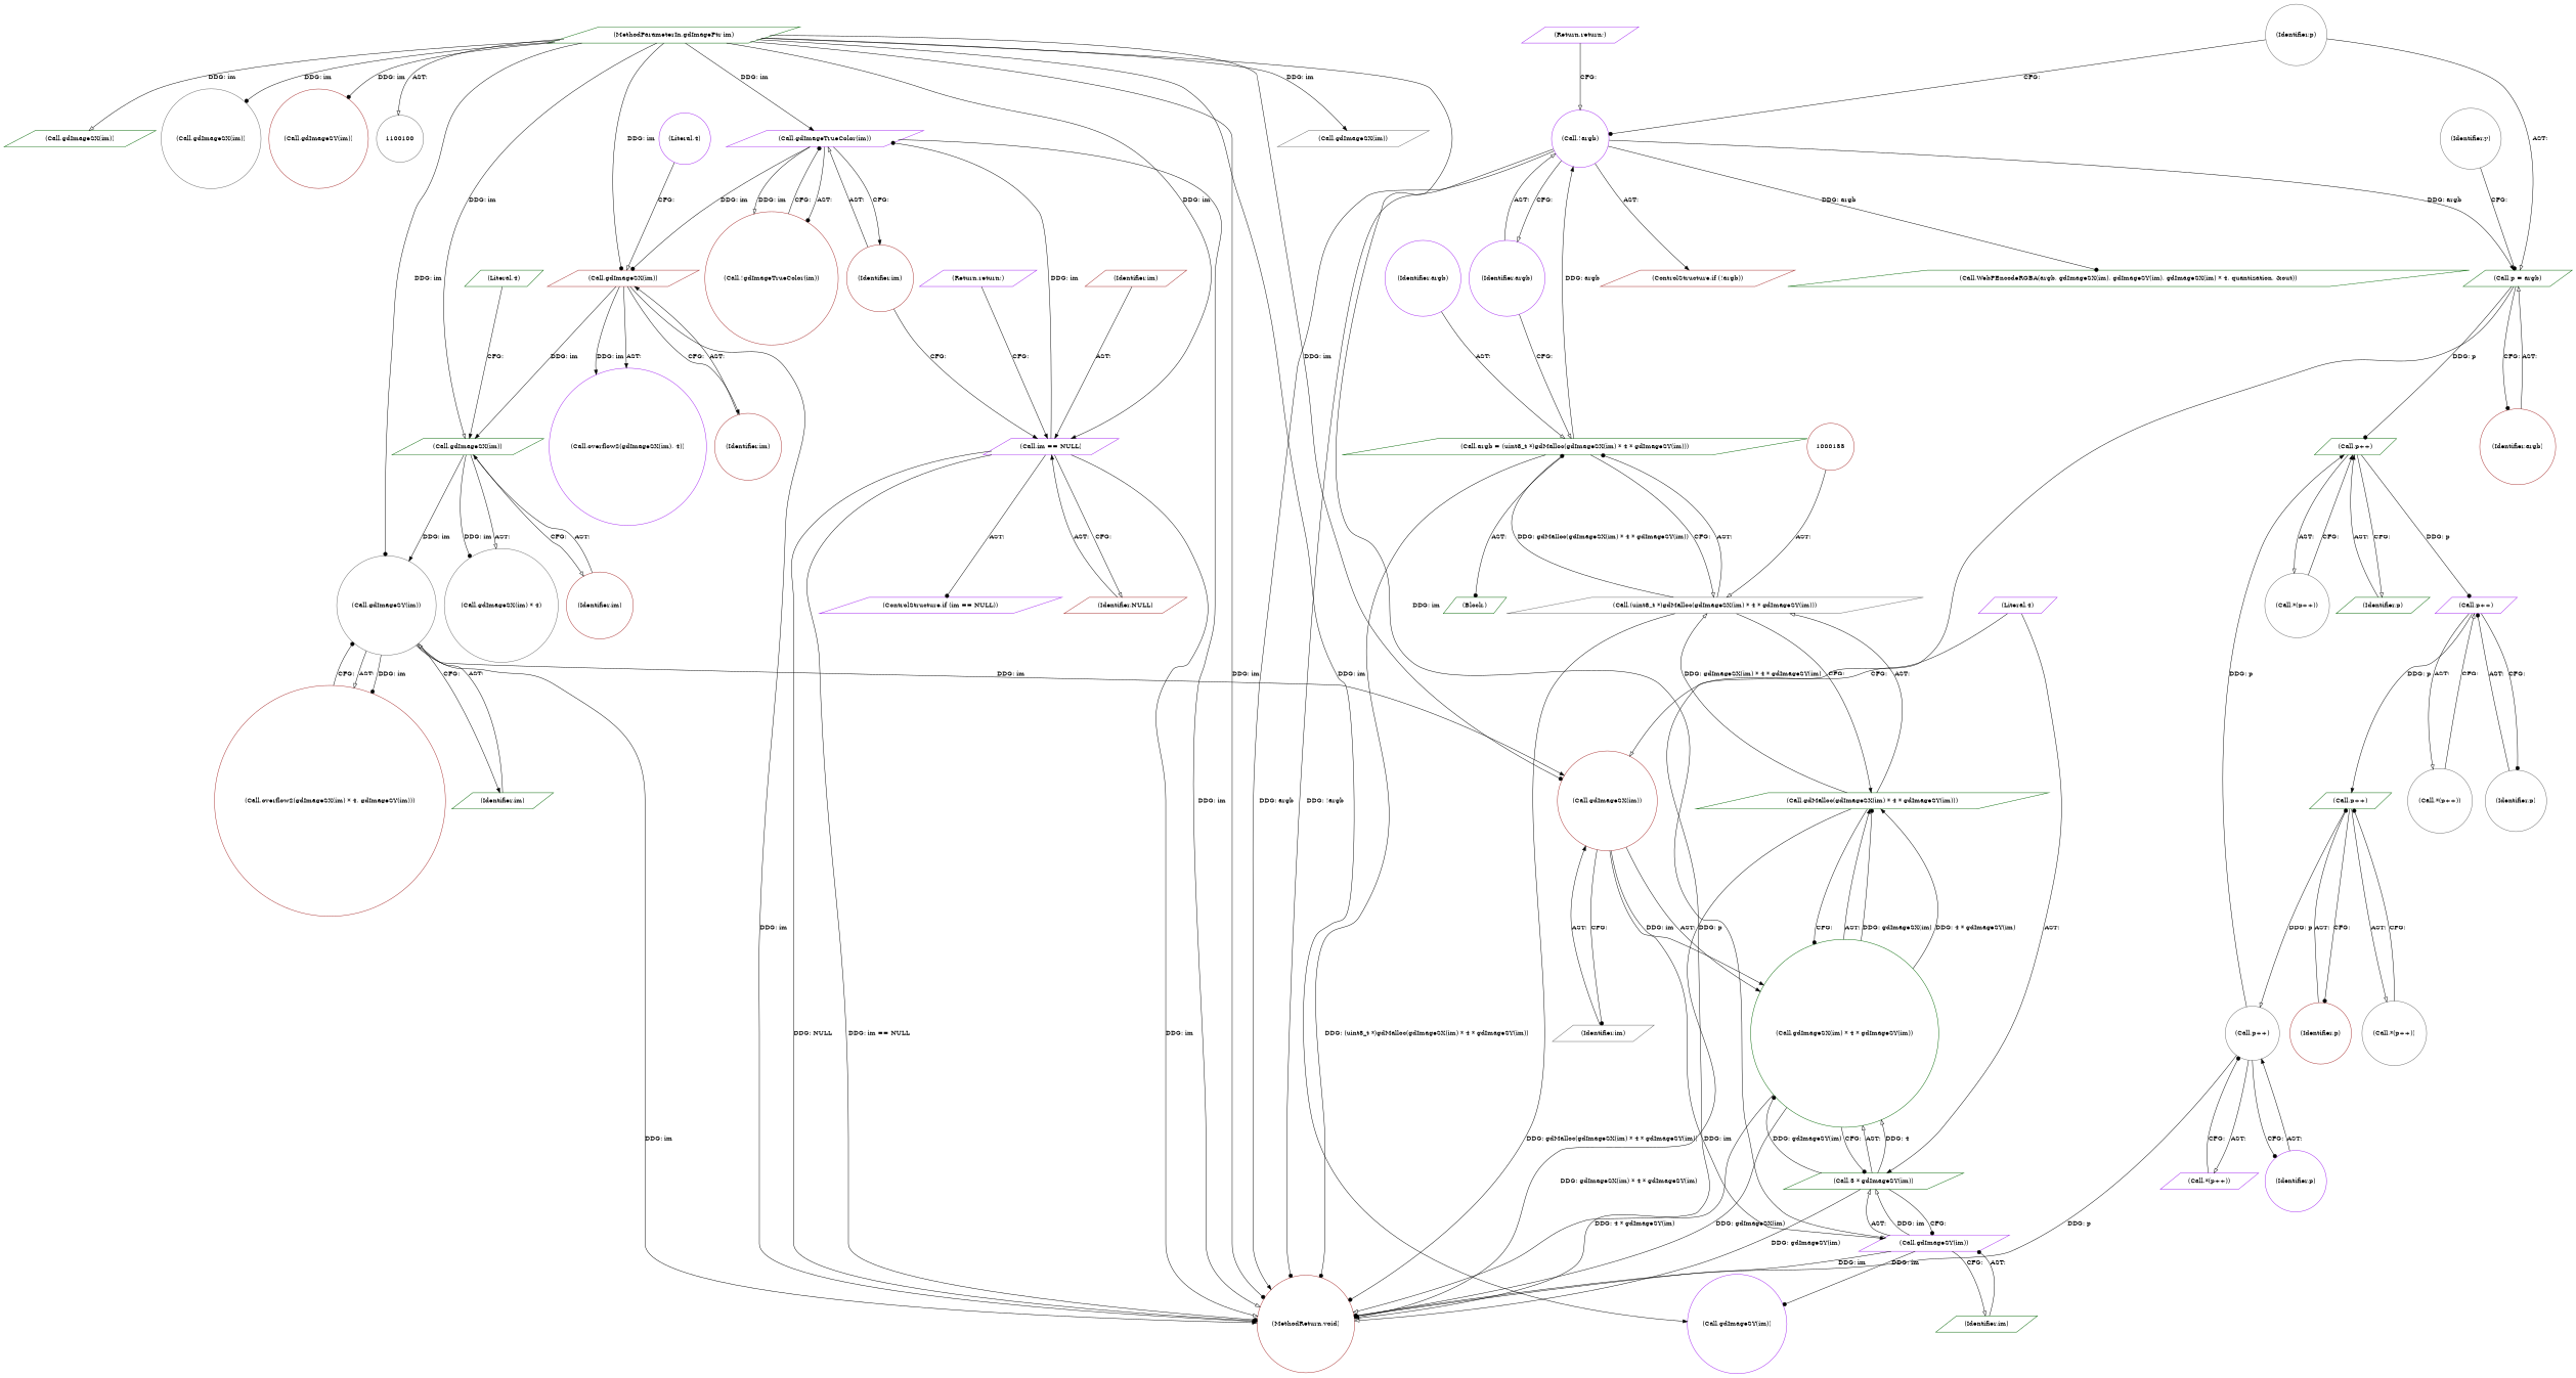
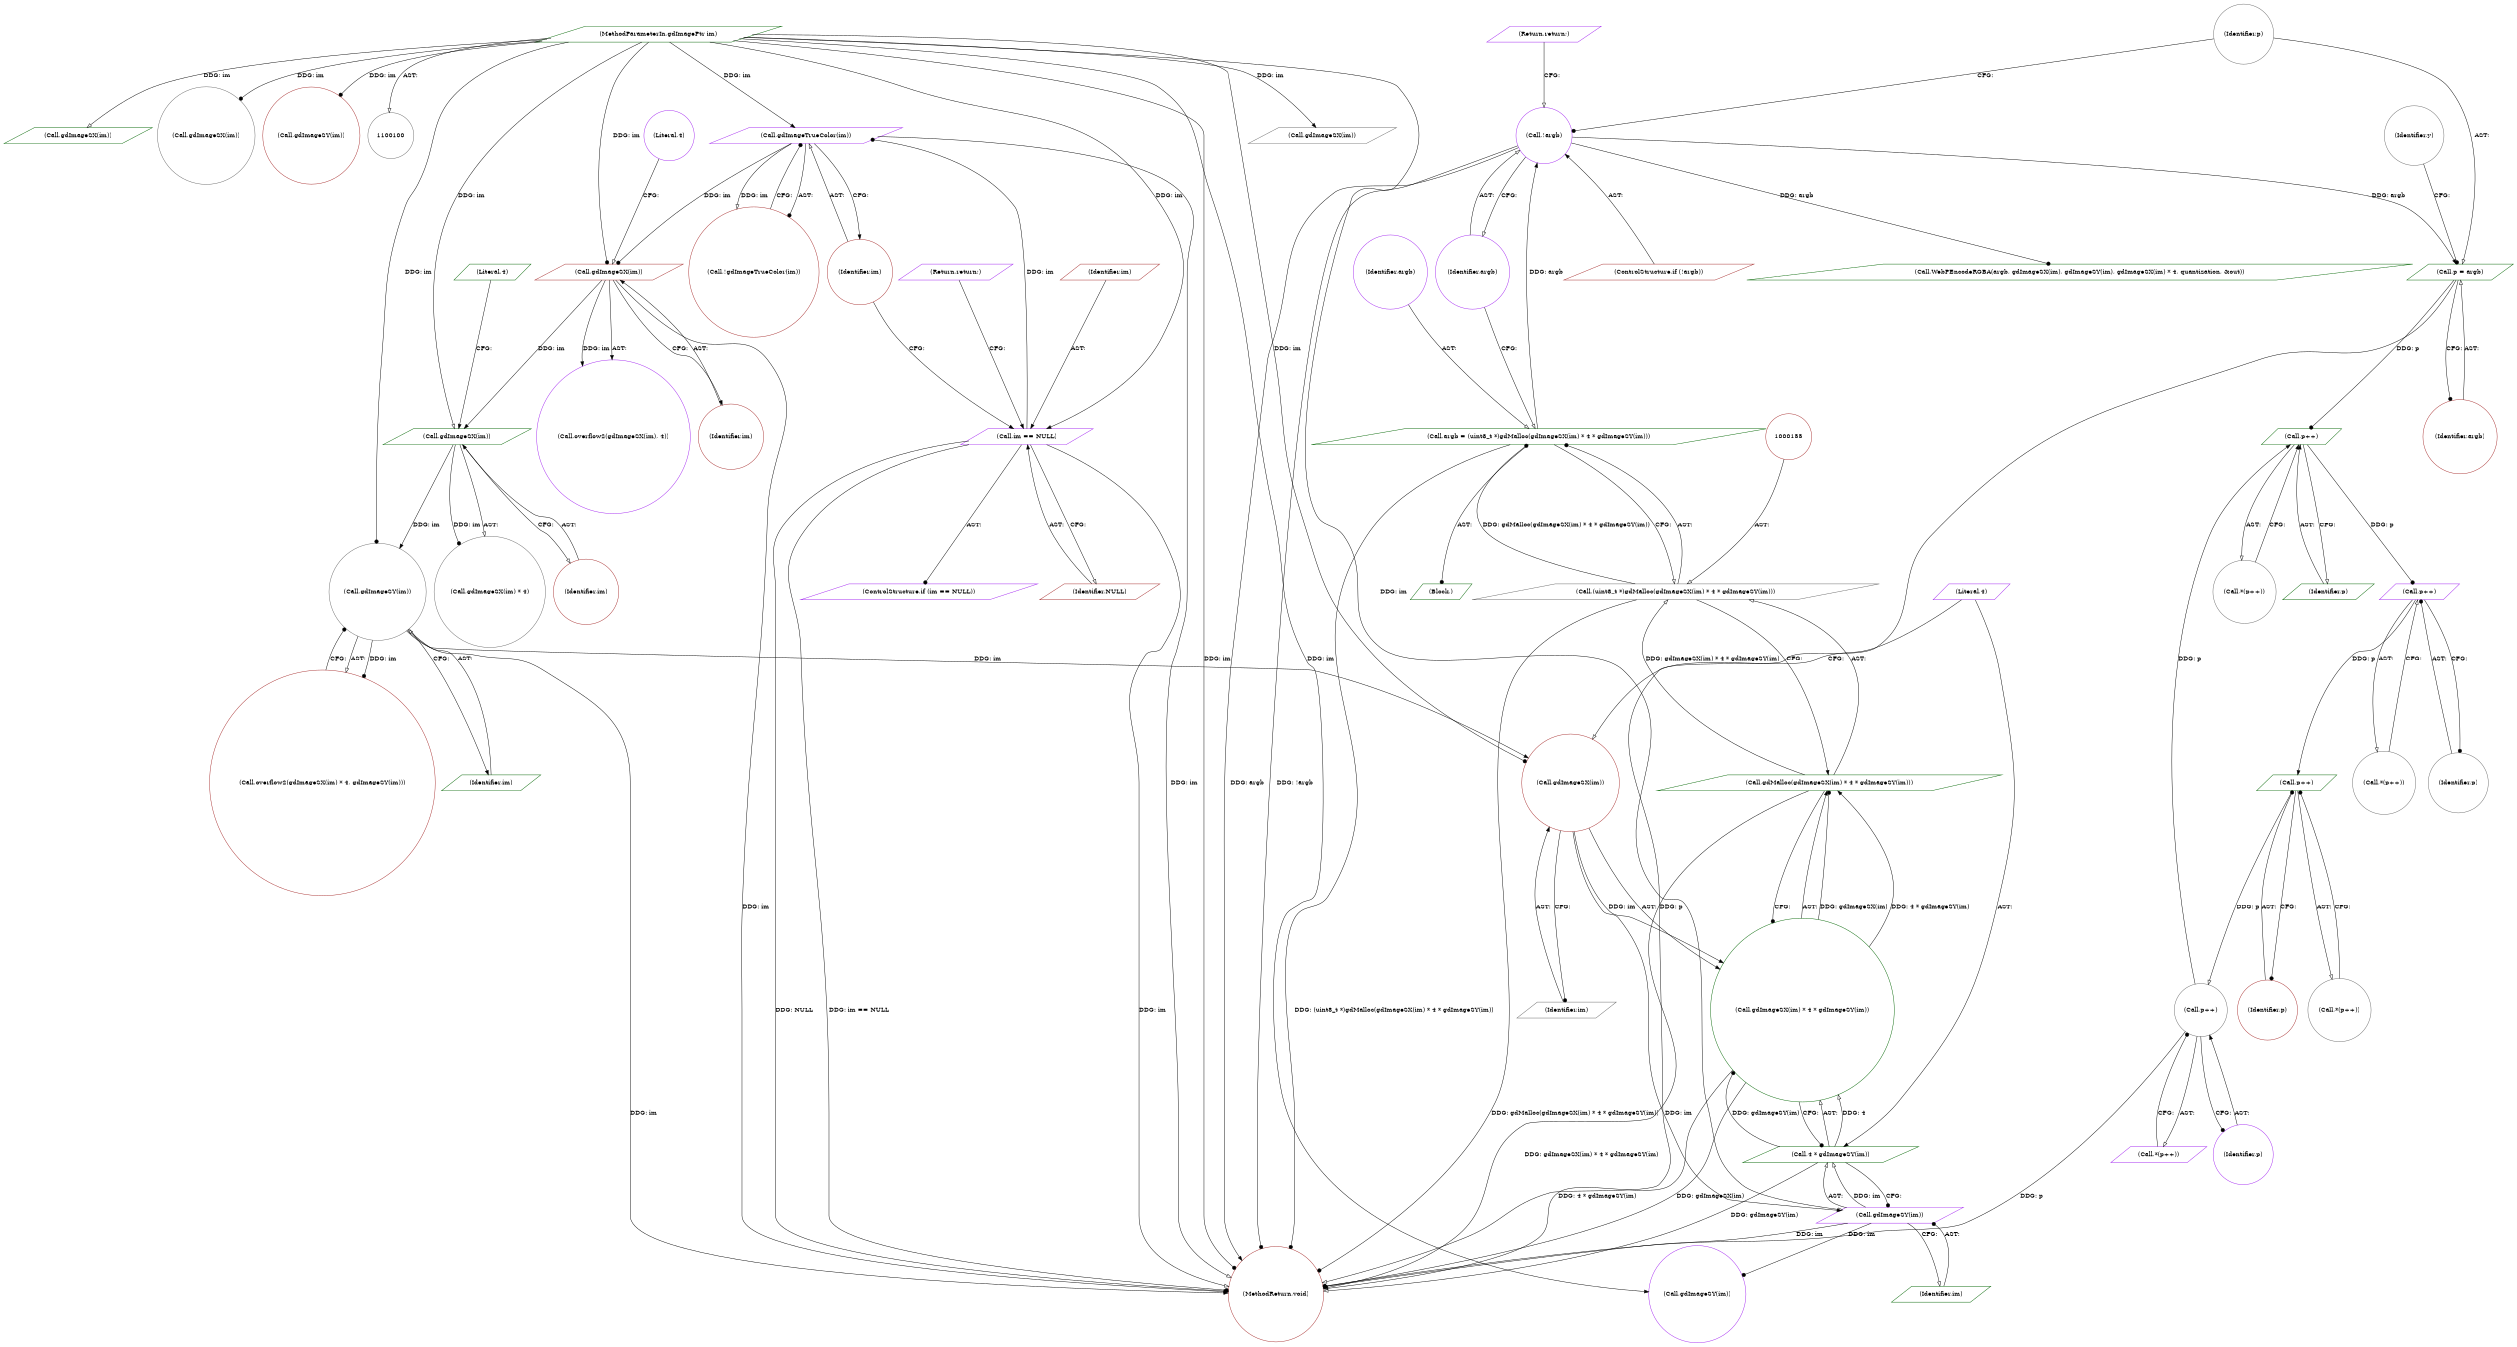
  digraph {
    node [color=darkgreen shape=parallelogram]
    edge [arrowhead=dot]
    n1 [label="(Call,p++)"]
    n2 [color=purple label="(Call,p++)"]
    n3 [label="(Identifier,p)"]
    n4 [color=gray40 label="(Call,*(p++))" shape=circle]
    n5 [label="(Call,p++)"]
    n6 [color=gray40 label="(Identifier,p)" shape=circle]
    n7 [color=gray40 label="(Call,*(p++))" shape=circle]
    n8 [color=gray40 label="(Call,p++)" shape=circle]
    n9 [color=purple label="(Identifier,p)" shape=circle]
    n10 [color=purple label="(Call,*(p++))"]
    n11 [color=brown label="(MethodReturn,void)" shape=circle]
    n12 [color=brown label="(Identifier,p)" shape=circle]
    n13 [color=gray40 label="(Call,*(p++))" shape=circle]
    n14 [label="(Call,p = argb)"]
    n15 [color=brown label="(Identifier,argb)" shape=circle]
    n16 [label="(Block,)"]
    n17 [color=purple label="(Call,!argb)" shape=circle]
    n18 [color=purple label="(Identifier,argb)" shape=circle]
    n19 [color=brown label="(ControlStructure,if (!argb))"]
    n20 [label="(Call,WebPEncodeRGBA(argb, gdImageSX(im), gdImageSY(im), gdImageSX(im) * 4, quantization, &out))"]
    n21 [label="(Call,argb = (uint8_t *)gdMalloc(gdImageSX(im) * 4 * gdImageSY(im)))"]
    n22 [color=gray40 label="(Call,(uint8_t *)gdMalloc(gdImageSX(im) * 4 * gdImageSY(im)))"]
    n23 [label="(Call,gdMalloc(gdImageSX(im) * 4 * gdImageSY(im)))"]
    n24 [label="(Call,gdImageSX(im) * 4 * gdImageSY(im))" shape=circle]
-   n25 [label="(Call,5 * gdImageSY(im))"]
+   n25 [label="(Call,4 * gdImageSY(im))"]
    n26 [color=purple label="(Call,gdImageSY(im))"]
    n27 [color=brown label="(Call,gdImageSX(im))" shape=circle]
    n28 [color=gray40 label="(Identifier,im)"]
    n29 [color=purple label="(Call,gdImageSY(im))" shape=circle]
    n30 [label="(Identifier,im)"]
    n31 [color=gray40 label="(Call,gdImageSY(im))" shape=circle]
    n32 [color=brown label="(Call,overflow2(gdImageSX(im) * 4, gdImageSY(im)))" shape=circle]
    n33 [label="(Identifier,im)"]
    n34 [label="(Call,gdImageSX(im))"]
    n35 [color=brown label="(Identifier,im)" shape=circle]
    n36 [color=gray40 label="(Call,gdImageSX(im) * 4)" shape=circle]
    n37 [color=brown label="(Call,gdImageSX(im))"]
    n38 [color=brown label="(Identifier,im)" shape=circle]
    n39 [color=purple label="(Call,overflow2(gdImageSX(im), 4))" shape=circle]
    n40 [color=purple label="(Call,gdImageTrueColor(im))"]
    n41 [color=brown label="(Identifier,im)" shape=circle]
    n42 [color=brown label="(Call,!gdImageTrueColor(im))" shape=circle]
    n43 [color=purple label="(Call,im == NULL)"]
    n44 [color=purple label="(ControlStructure,if (im == NULL))"]
    n45 [color=brown label="(Identifier,NULL)"]
    n46 [label="(MethodParameterIn,gdImagePtr im)"]
    n47 [color=gray40 label="(Call,gdImageSX(im))"]
    n48 [label="(Call,gdImageSX(im))"]
    n49 [color=gray40 label="(Call,gdImageSX(im))" shape=circle]
    n50 [color=brown label="(Call,gdImageSY(im))" shape=circle]
    n51 [color=gray40 label=1100100 shape=circle]
    n52 [color=purple label="(Return,return;)"]
    n53 [color=purple label="(Literal,4)"]
    n54 [color=gray40 label="(Identifier,p)" shape=circle]
    n55 [color=purple label="(Return,return;)"]
    n56 [color=gray40 label="(Identifier,y)" shape=circle]
    n57 [color=brown label="(Identifier,im)"]
    n58 [color=purple label="(Identifier,argb)" shape=circle]
    n59 [label="(Literal,4)"]
    n60 [color=purple label="(Literal,4)" shape=circle]
    1000155 [color=brown shape=circle]
    n1 -> n2 [label="DDG: p"]
    n1 -> n3 [arrowhead=onormal label="CFG: "]
    n1 -> n4 [arrowhead=onormal label="AST: "]
    n2 -> n5 [arrowhead=normal label="DDG: p"]
    n2 -> n6 [label="CFG: "]
    n2 -> n7 [arrowhead=onormal label="AST: "]
    n3 -> n1 [arrowhead=normal label="AST: "]
    n4 -> n1 [arrowhead=normal label="CFG: "]
    n5 -> n8 [arrowhead=onormal label="DDG: p"]
    n5 -> n12 [label="CFG: "]
    n5 -> n13 [arrowhead=onormal label="AST: "]
    n6 -> n2 [label="AST: "]
    n7 -> n2 [arrowhead=onormal label="CFG: "]
    n8 -> n1 [arrowhead=normal label="DDG: p"]
    n8 -> n9 [label="CFG: "]
    n8 -> n10 [arrowhead=onormal label="AST: "]
    n8 -> n11 [label="DDG: p"]
    n9 -> n8 [arrowhead=normal label="AST: "]
    n10 -> n8 [label="CFG: "]
    n12 -> n5 [label="AST: "]
    n13 -> n5 [label="CFG: "]
    n14 -> n1 [label="DDG: p"]
    n14 -> n11 [arrowhead=onormal label="DDG: p"]
    n14 -> n15 [label="CFG: "]
    n15 -> n14 [arrowhead=onormal label="AST: "]
    n17 -> n11 [arrowhead=normal label="DDG: argb"]
    n17 -> n11 [label="DDG: !argb"]
    n17 -> n14 [arrowhead=normal label="DDG: argb"]
    n17 -> n18 [arrowhead=onormal label="CFG: "]
-   n17 -> n19 [arrowhead=normal label="AST: "]
+   n19 -> n17 [arrowhead=normal label="AST: "]
    n17 -> n20 [label="DDG: argb"]
    n18 -> n17 [arrowhead=onormal label="AST: "]
    n18 -> n21 [arrowhead=onormal label="CFG: "]
    n21 -> n11 [label="DDG: (uint8_t *)gdMalloc(gdImageSX(im) * 4 * gdImageSY(im))"]
    n21 -> n16 [label="AST: "]
    n21 -> n17 [arrowhead=normal label="DDG: argb"]
    n21 -> n22 [arrowhead=onormal label="CFG: "]
    n22 -> n11 [label="DDG: gdMalloc(gdImageSX(im) * 4 * gdImageSY(im))"]
    n22 -> n21 [label="AST: "]
    n22 -> n21 [label="DDG: gdMalloc(gdImageSX(im) * 4 * gdImageSY(im))"]
    n22 -> n23 [arrowhead=normal label="CFG: "]
    n23 -> n11 [arrowhead=normal label="DDG: gdImageSX(im) * 4 * gdImageSY(im)"]
    n23 -> n22 [arrowhead=onormal label="AST: "]
    n23 -> n22 [arrowhead=onormal label="DDG: gdImageSX(im) * 4 * gdImageSY(im)"]
    n23 -> n24 [label="CFG: "]
    n24 -> n11 [arrowhead=onormal label="DDG: 4 * gdImageSY(im)"]
    n24 -> n11 [label="DDG: gdImageSX(im)"]
    n24 -> n23 [arrowhead=normal label="AST: "]
    n24 -> n23 [label="DDG: gdImageSX(im)"]
    n24 -> n23 [arrowhead=normal label="DDG: 4 * gdImageSY(im)"]
    n24 -> n25 [label="CFG: "]
    n25 -> n11 [arrowhead=onormal label="DDG: gdImageSY(im)"]
    n25 -> n24 [arrowhead=onormal label="AST: "]
    n25 -> n24 [arrowhead=onormal label="DDG: 4"]
    n25 -> n24 [label="DDG: gdImageSY(im)"]
    n25 -> n26 [label="CFG: "]
    n26 -> n11 [label="DDG: im"]
    n26 -> n25 [arrowhead=onormal label="AST: "]
    n26 -> n25 [arrowhead=onormal label="DDG: im"]
    n26 -> n29 [label="DDG: im"]
    n26 -> n30 [arrowhead=onormal label="CFG: "]
    n27 -> n24 [arrowhead=normal label="AST: "]
    n27 -> n24 [arrowhead=normal label="DDG: im"]
    n27 -> n26 [arrowhead=normal label="DDG: im"]
    n27 -> n28 [label="CFG: "]
    n28 -> n27 [arrowhead=normal label="AST: "]
    n30 -> n26 [label="AST: "]
    n31 -> n11 [arrowhead=normal label="DDG: im"]
    n31 -> n27 [arrowhead=normal label="DDG: im"]
    n31 -> n32 [arrowhead=onormal label="AST: "]
    n31 -> n32 [label="DDG: im"]
    n31 -> n33 [arrowhead=normal label="CFG: "]
    n32 -> n31 [label="CFG: "]
    n33 -> n31 [arrowhead=onormal label="AST: "]
    n34 -> n31 [arrowhead=normal label="DDG: im"]
    n34 -> n35 [arrowhead=onormal label="CFG: "]
    n34 -> n36 [arrowhead=onormal label="AST: "]
    n34 -> n36 [label="DDG: im"]
    n35 -> n34 [arrowhead=normal label="AST: "]
    n37 -> n11 [arrowhead=normal label="DDG: im"]
    n37 -> n34 [arrowhead=normal label="DDG: im"]
    n37 -> n38 [arrowhead=normal label="CFG: "]
    n37 -> n39 [arrowhead=normal label="AST: "]
    n37 -> n39 [arrowhead=normal label="DDG: im"]
    n38 -> n37 [arrowhead=normal label="AST: "]
    n40 -> n11 [arrowhead=onormal label="DDG: im"]
    n40 -> n37 [label="DDG: im"]
    n40 -> n41 [arrowhead=normal label="CFG: "]
    n40 -> n42 [label="AST: "]
    n40 -> n42 [arrowhead=onormal label="DDG: im"]
    n41 -> n40 [arrowhead=onormal label="AST: "]
    n41 -> n43 [arrowhead=normal label="CFG: "]
    n42 -> n40 [label="CFG: "]
    n43 -> n11 [arrowhead=normal label="DDG: NULL"]
    n43 -> n11 [label="DDG: im == NULL"]
    n43 -> n11 [arrowhead=onormal label="DDG: im"]
    n43 -> n40 [label="DDG: im"]
    n43 -> n44 [label="AST: "]
    n43 -> n45 [arrowhead=onormal label="CFG: "]
    n45 -> n43 [arrowhead=normal label="AST: "]
    n46 -> n11 [label="DDG: im"]
    n46 -> n26 [arrowhead=onormal label="DDG: im"]
    n46 -> n27 [label="DDG: im"]
    n46 -> n29 [arrowhead=normal label="DDG: im"]
    n46 -> n31 [label="DDG: im"]
    n46 -> n34 [arrowhead=onormal label="DDG: im"]
    n46 -> n37 [label="DDG: im"]
    n46 -> n40 [arrowhead=normal label="DDG: im"]
    n46 -> n43 [arrowhead=normal label="DDG: im"]
    n46 -> n47 [arrowhead=normal label="DDG: im"]
    n46 -> n48 [arrowhead=onormal label="DDG: im"]
    n46 -> n49 [label="DDG: im"]
    n46 -> n50 [label="DDG: im"]
    n46 -> n51 [arrowhead=onormal label="AST: "]
    n52 -> n43 [arrowhead=normal label="CFG: "]
    n53 -> n25 [arrowhead=normal label="AST: "]
    n53 -> n27 [arrowhead=onormal label="CFG: "]
    n54 -> n14 [arrowhead=onormal label="AST: "]
    n54 -> n17 [label="CFG: "]
    n55 -> n17 [arrowhead=onormal label="CFG: "]
    n56 -> n14 [label="CFG: "]
    n57 -> n43 [arrowhead=normal label="AST: "]
    n58 -> n21 [arrowhead=onormal label="AST: "]
    n59 -> n34 [arrowhead=normal label="CFG: "]
    n60 -> n37 [arrowhead=onormal label="CFG: "]
    1000155 -> n22 [arrowhead=onormal label="AST: "]
  }
